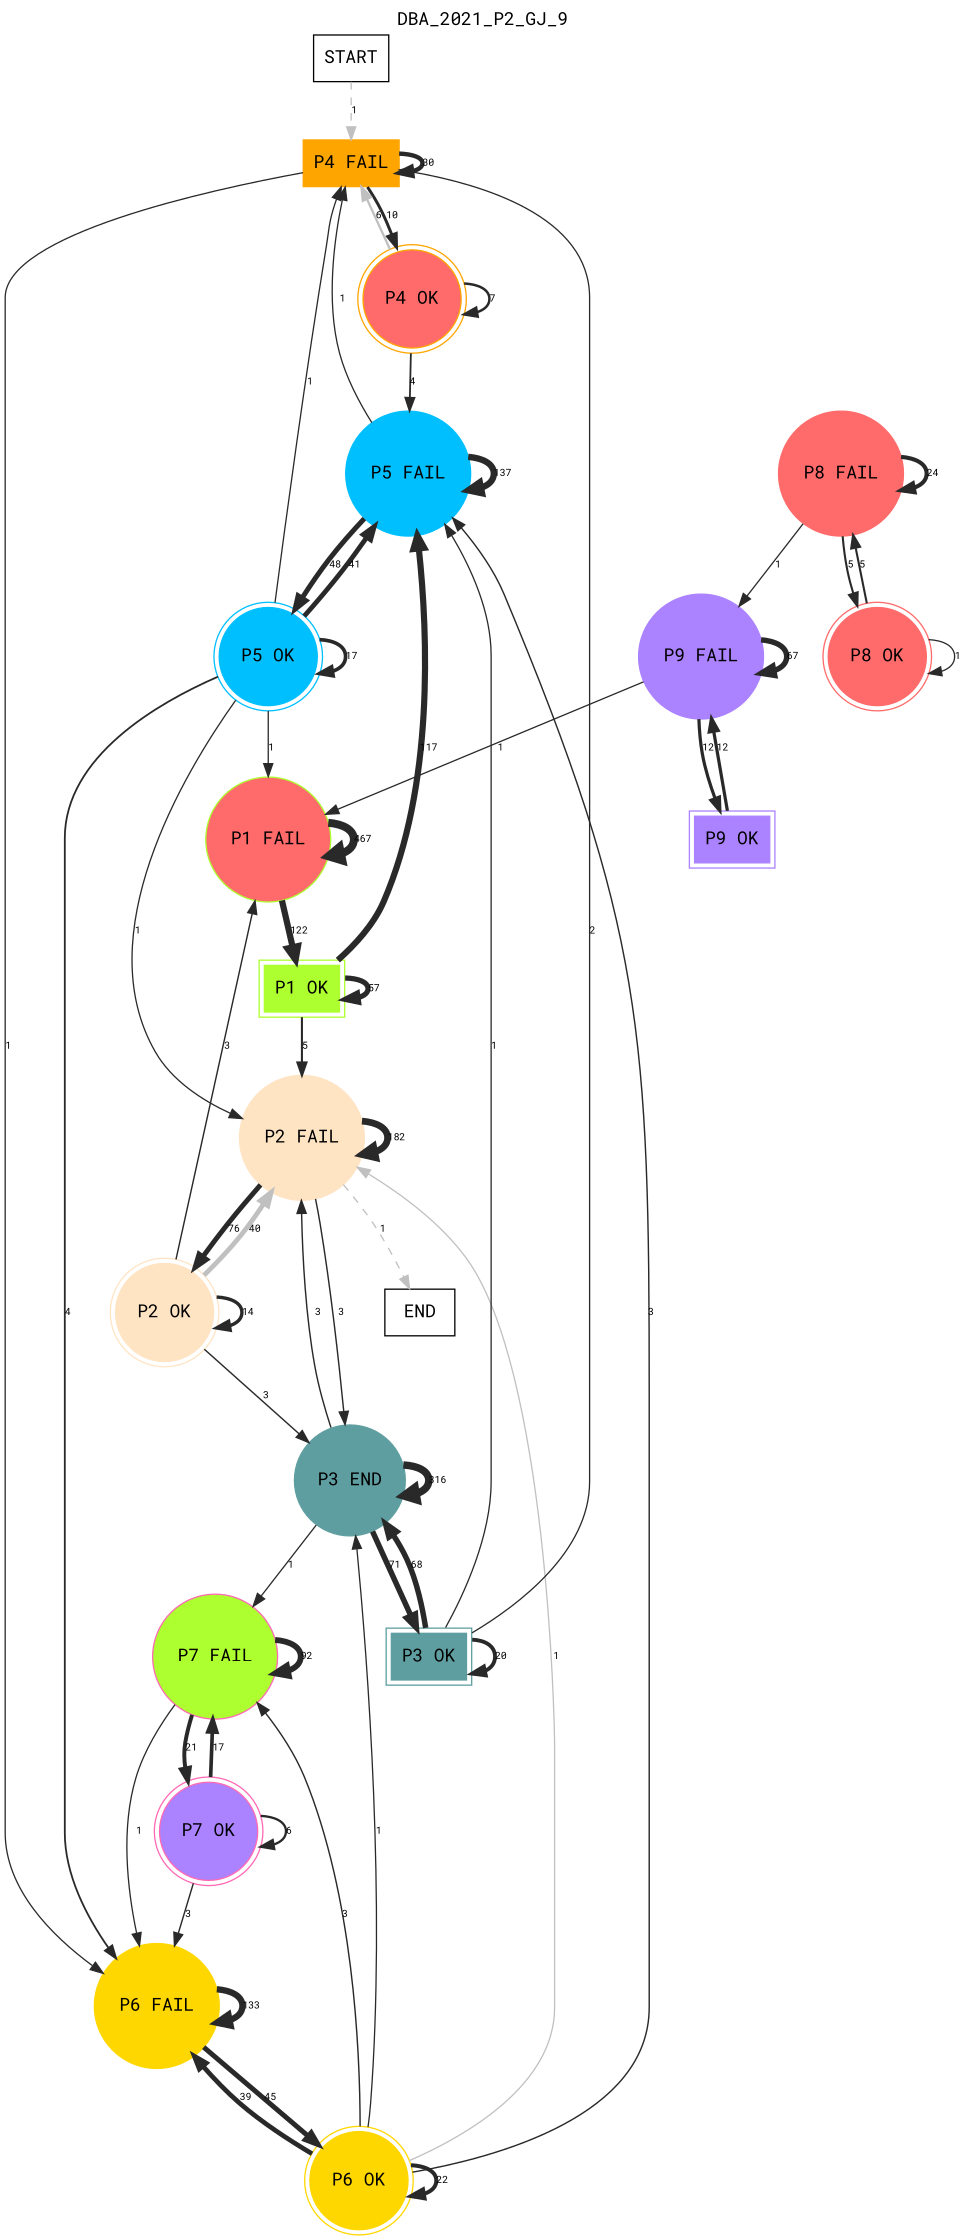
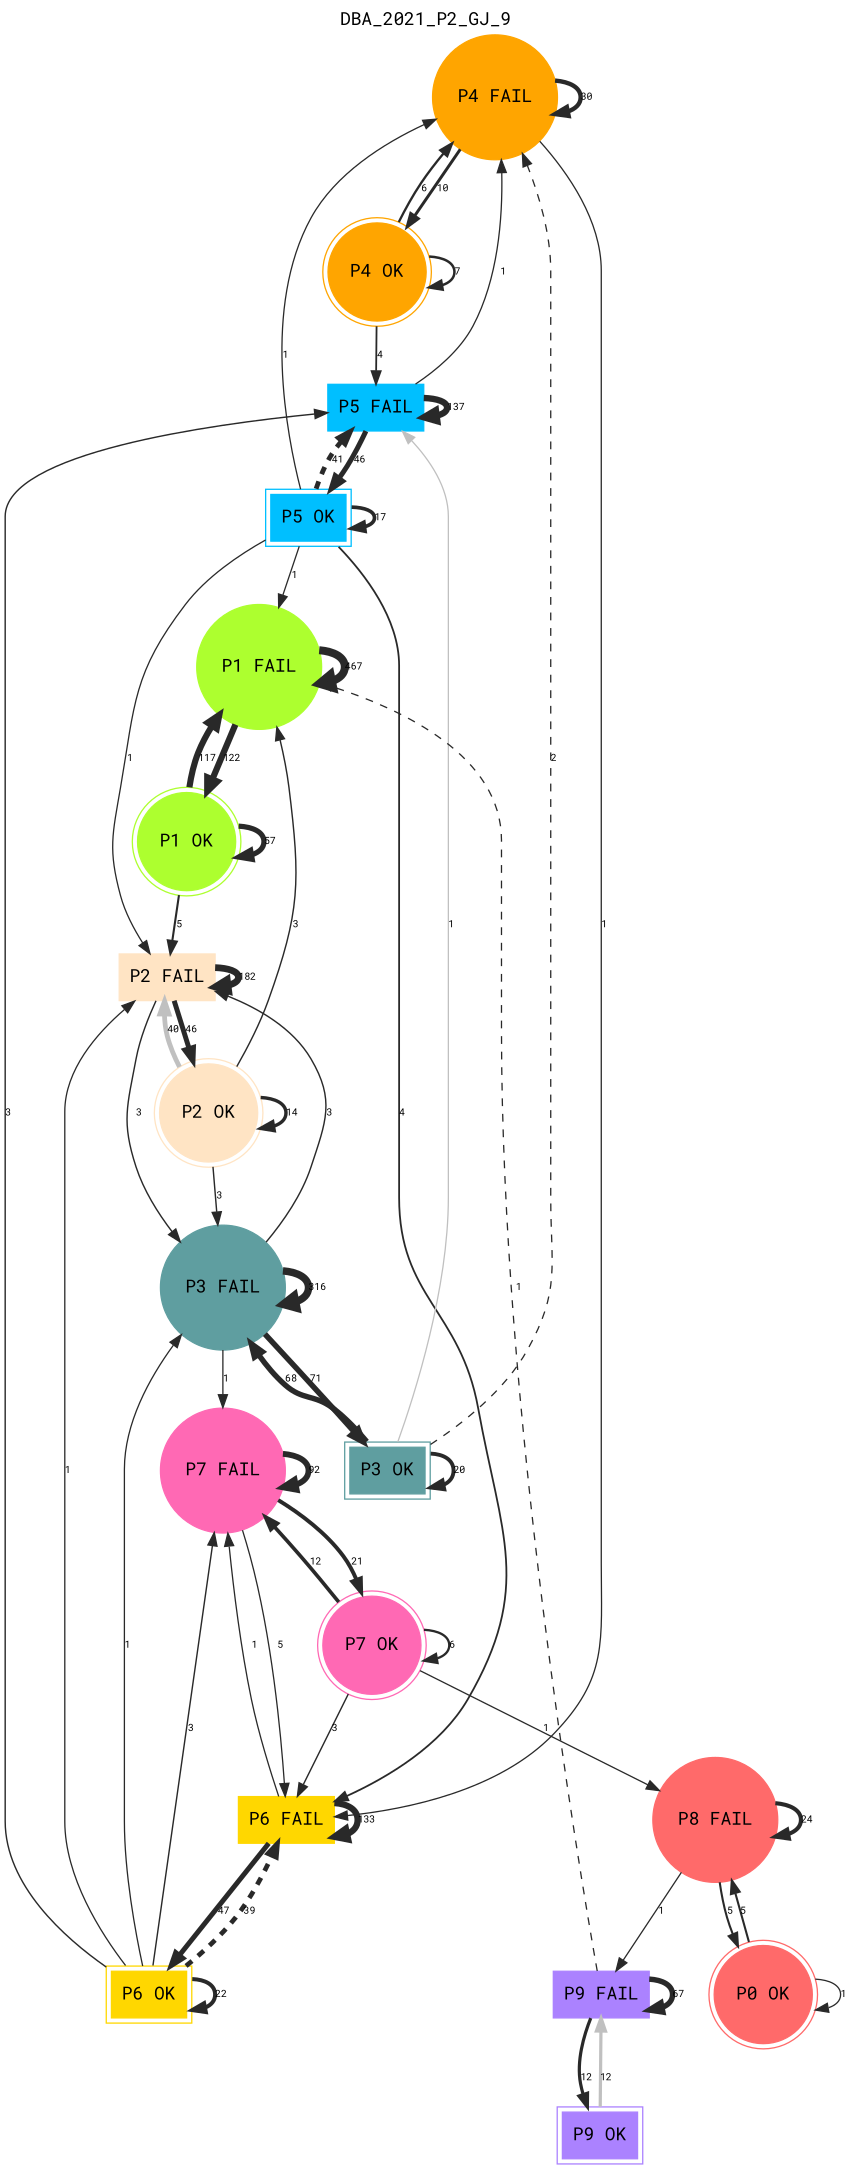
  digraph {
    fontname="Roboto Mono"
    label=DBA_2021_P2_GJ_9
    labelloc=t
    node [color=black fontname="Roboto Mono" shape=circle style=filled]
    edge [color=grey16 fontname="Roboto Mono" fontsize=8 labelfloat=false penwidth=1]
-   START [fillcolor=white shape=box]
-   "P4 FAIL" [color=orange shape=box]
-   "P4 OK" [color=orange peripheries=2 fillcolor=indianred1]
-   "P6 FAIL" [color=gold]
-   "P5 FAIL" [color=deepskyblue]
-   "P7 FAIL" [color=hotpink fillcolor=greenyellow]
-   "P6 OK" [color=gold peripheries=2]
-   "P5 OK" [color=deepskyblue peripheries=2]
-   "P2 FAIL" [color=bisque]
-   "P1 FAIL" [color=greenyellow fillcolor=indianred1]
+   "P4 FAIL" [color=orange]
+   "P4 OK" [color=orange peripheries=2]
+   "P6 FAIL" [color=gold shape=box]
+   "P5 FAIL" [color=deepskyblue shape=box]
+   "P7 FAIL" [color=hotpink]
+   "P6 OK" [color=gold peripheries=2 shape=box]
+   "P5 OK" [color=deepskyblue peripheries=2 shape=box]
+   "P2 FAIL" [color=bisque shape=box]
+   "P1 FAIL" [color=greenyellow]
    "P2 OK" [color=bisque peripheries=2]
-   "P3 FAIL" [color=cadetblue label="P3 END"]
-   END [fillcolor=white shape=box]
-   "P1 OK" [color=greenyellow peripheries=2 shape=box]
+   "P3 FAIL" [color=cadetblue]
+   "P1 OK" [color=greenyellow peripheries=2]
    "P3 OK" [color=cadetblue peripheries=2 shape=box]
-   "P7 OK" [color=hotpink peripheries=2 fillcolor=mediumpurple1]
+   "P7 OK" [color=hotpink peripheries=2]
    "P8 FAIL" [color=indianred1]
-   "P8 OK" [color=indianred1 peripheries=2]
-   "P9 FAIL" [color=mediumpurple1]
+   "P8 OK" [color=indianred1 peripheries=2 label="P0 OK"]
+   "P9 FAIL" [color=mediumpurple1 shape=box]
    "P9 OK" [color=mediumpurple1 peripheries=2 shape=box]
-   START -> "P4 FAIL" [color=grey label=1 style=dashed penwidth=""]
    "P4 FAIL" -> "P4 FAIL" [label=30 penwidth=3.40119738166216]
    "P4 FAIL" -> "P4 OK" [label=10 penwidth=2.30258509299405]
    "P4 FAIL" -> "P6 FAIL" [label=1]
-   "P4 OK" -> "P4 FAIL" [color=grey label=6 penwidth=1.79175946922805]
+   "P4 OK" -> "P4 FAIL" [label=6 penwidth=1.79175946922805]
    "P4 OK" -> "P4 OK" [label=7 penwidth=1.94591014905531]
    "P4 OK" -> "P5 FAIL" [label=4 penwidth=1.38629436111989]
    "P6 FAIL" -> "P6 FAIL" [label=133 penwidth=4.89034912822175]
-   "P6 FAIL" -> "P6 OK" [label=45 penwidth=3.85014760171006]
+   "P6 FAIL" -> "P7 FAIL" [label=1]
+   "P6 FAIL" -> "P6 OK" [label=47 penwidth=3.85014760171006]
    "P5 FAIL" -> "P4 FAIL" [label=1]
    "P5 FAIL" -> "P5 FAIL" [label=137 penwidth=4.91998092582813]
-   "P5 FAIL" -> "P5 OK" [label=48 penwidth=3.87120101090789]
-   "P7 FAIL" -> "P6 FAIL" [label=1]
+   "P5 FAIL" -> "P5 OK" [label=46 penwidth=3.87120101090789]
+   "P7 FAIL" -> "P6 FAIL" [label=5]
    "P7 FAIL" -> "P7 FAIL" [label=92 penwidth=4.52178857704904]
    "P7 FAIL" -> "P7 OK" [label=21 penwidth=3.04452243772342]
-   "P6 OK" -> "P6 FAIL" [label=39 penwidth=3.66356164612965]
+   "P6 OK" -> "P6 FAIL" [label=39 penwidth=3.66356164612965 style=dashed]
    "P6 OK" -> "P5 FAIL" [label=3 penwidth=1.09861228866811]
    "P6 OK" -> "P7 FAIL" [label=3 penwidth=1.09861228866811]
    "P6 OK" -> "P6 OK" [label=22 penwidth=3.09104245335832]
-   "P6 OK" -> "P2 FAIL" [color=grey label=1]
+   "P6 OK" -> "P2 FAIL" [label=1]
    "P6 OK" -> "P3 FAIL" [label=1]
    "P5 OK" -> "P4 FAIL" [label=1]
    "P5 OK" -> "P6 FAIL" [label=4 penwidth=1.38629436111989]
-   "P5 OK" -> "P5 FAIL" [label=41 penwidth=3.71357206670431]
+   "P5 OK" -> "P5 FAIL" [label=41 penwidth=3.71357206670431 style=dashed]
    "P5 OK" -> "P5 OK" [label=17 penwidth=2.83321334405622]
    "P5 OK" -> "P2 FAIL" [label=1]
    "P5 OK" -> "P1 FAIL" [label=1]
    "P2 FAIL" -> "P2 FAIL" [label=182 penwidth=5.2040066870768]
-   "P2 FAIL" -> "P2 OK" [label=76 penwidth=3.8286413964891]
+   "P2 FAIL" -> "P2 OK" [label=46 penwidth=3.8286413964891]
    "P2 FAIL" -> "P3 FAIL" [label=3 penwidth=1.09861228866811]
-   "P2 FAIL" -> END [color=grey label=1 style=dashed penwidth=""]
    "P1 FAIL" -> "P1 FAIL" [label=467 penwidth=6.1463292576689]
    "P1 FAIL" -> "P1 OK" [label=122 penwidth=4.80402104473326]
    "P2 OK" -> "P2 FAIL" [color=grey label=40 penwidth=3.68887945411394]
    "P2 OK" -> "P1 FAIL" [label=3 penwidth=1.09861228866811]
    "P2 OK" -> "P2 OK" [label=14 penwidth=2.63905732961526]
    "P2 OK" -> "P3 FAIL" [label=3 penwidth=1.09861228866811]
    "P3 FAIL" -> "P7 FAIL" [label=1]
    "P3 FAIL" -> "P2 FAIL" [label=3 penwidth=1.09861228866811]
    "P3 FAIL" -> "P3 FAIL" [label=316 penwidth=5.75574221358691]
    "P3 FAIL" -> "P3 OK" [label=71 penwidth=4.26267987704132]
    "P1 OK" -> "P2 FAIL" [label=5 penwidth=1.6094379124341]
-   "P1 OK" -> "P5 FAIL" [label=117 penwidth=4.76217393479776]
+   "P1 OK" -> "P1 FAIL" [label=117 penwidth=4.76217393479776]
    "P1 OK" -> "P1 OK" [label=57 penwidth=4.04305126783455]
-   "P3 OK" -> "P4 FAIL" [label=2]
-   "P3 OK" -> "P5 FAIL" [label=1]
+   "P3 OK" -> "P4 FAIL" [label=2 style=dashed]
+   "P3 OK" -> "P5 FAIL" [color=grey label=1]
    "P3 OK" -> "P3 FAIL" [label=68 penwidth=4.21950770517611]
    "P3 OK" -> "P3 OK" [label=20 penwidth=2.99573227355399]
    "P7 OK" -> "P6 FAIL" [label=3 penwidth=1.09861228866811]
-   "P7 OK" -> "P7 FAIL" [label=17 penwidth=2.83321334405622]
+   "P7 OK" -> "P7 FAIL" [label=12 penwidth=2.83321334405622]
    "P7 OK" -> "P7 OK" [label=6 penwidth=1.79175946922805]
+   "P7 OK" -> "P8 FAIL" [label=1]
    "P8 FAIL" -> "P8 FAIL" [label=24 penwidth=3.17805383034795]
    "P8 FAIL" -> "P8 OK" [label=5 penwidth=1.6094379124341]
    "P8 FAIL" -> "P9 FAIL" [label=1]
    "P8 OK" -> "P8 FAIL" [label=5 penwidth=1.6094379124341]
    "P8 OK" -> "P8 OK" [label=1]
-   "P9 FAIL" -> "P1 FAIL" [label=1]
+   "P9 FAIL" -> "P1 FAIL" [label=1 style=dashed]
    "P9 FAIL" -> "P9 FAIL" [label=67 penwidth=4.20469261939097]
    "P9 FAIL" -> "P9 OK" [label=12 penwidth=2.484906649788]
-   "P9 OK" -> "P9 FAIL" [label=12 penwidth=2.484906649788]
+   "P9 OK" -> "P9 FAIL" [color=grey label=12 penwidth=2.484906649788]
  }
